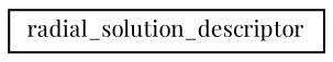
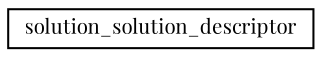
  digraph {
    rankdir=LR
    fontname="Playfair Display"
-   n1 [color=black fillcolor=white fontname="Playfair Display" fontsize=10 height=0.2 label=radial_solution_descriptor shape=record style=filled width=0.4]
+   n1 [color=black fillcolor=white fontname="Playfair Display" fontsize=10 height=0.2 label=solution_solution_descriptor shape=record style=filled width=0.4]
  }
